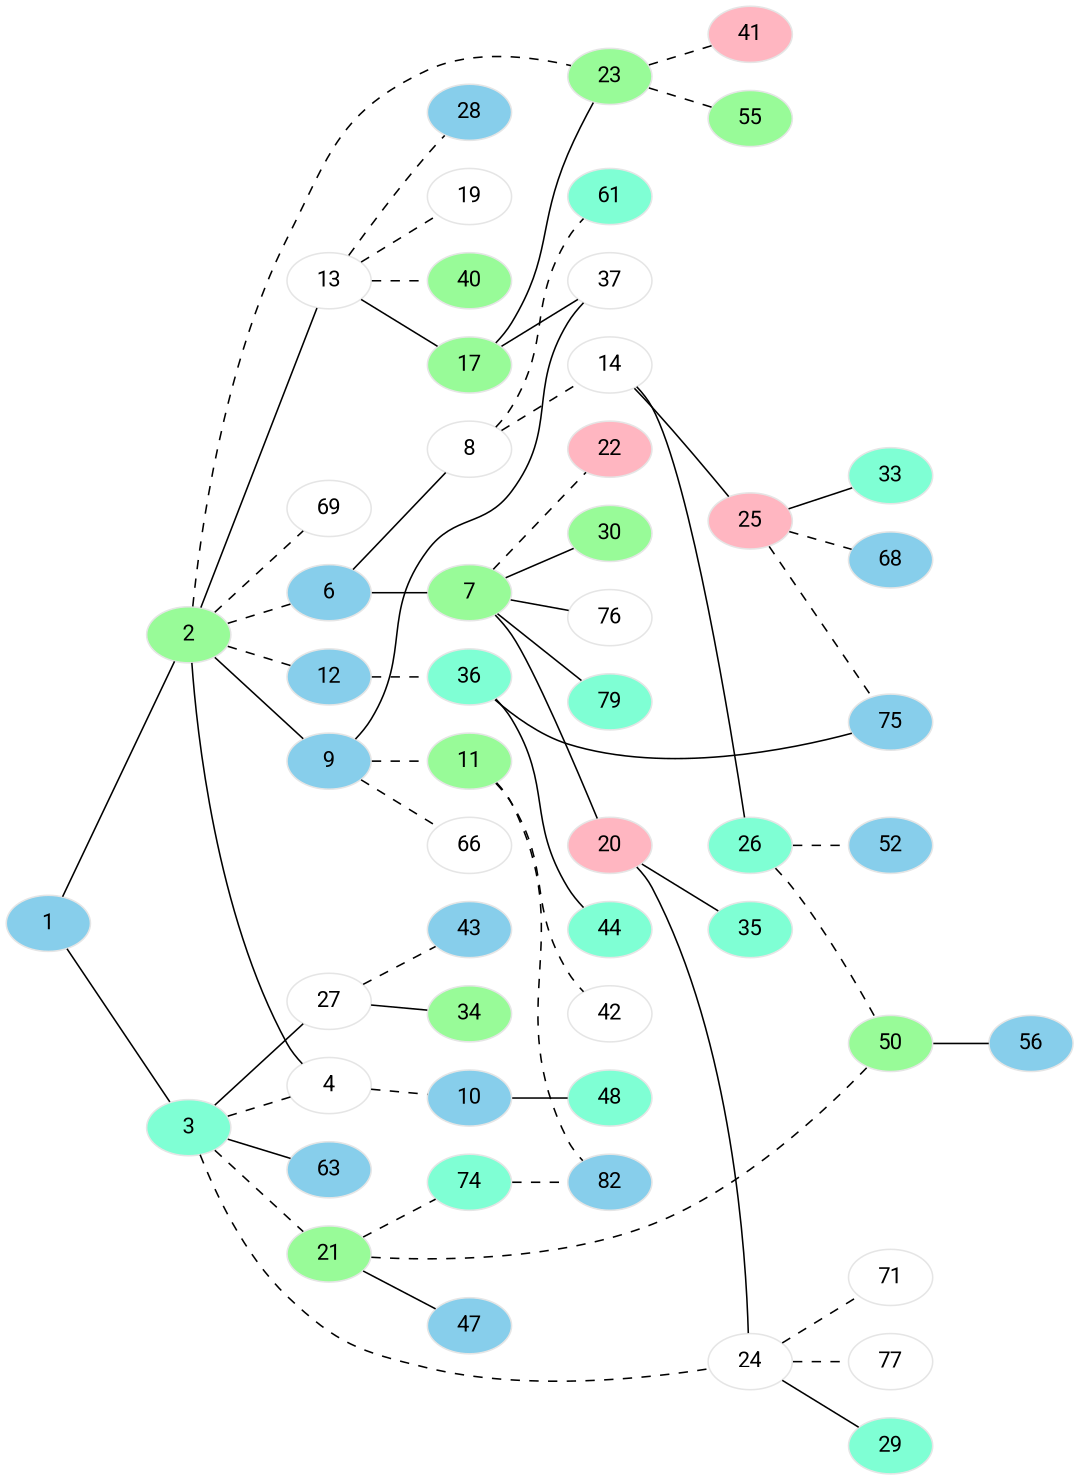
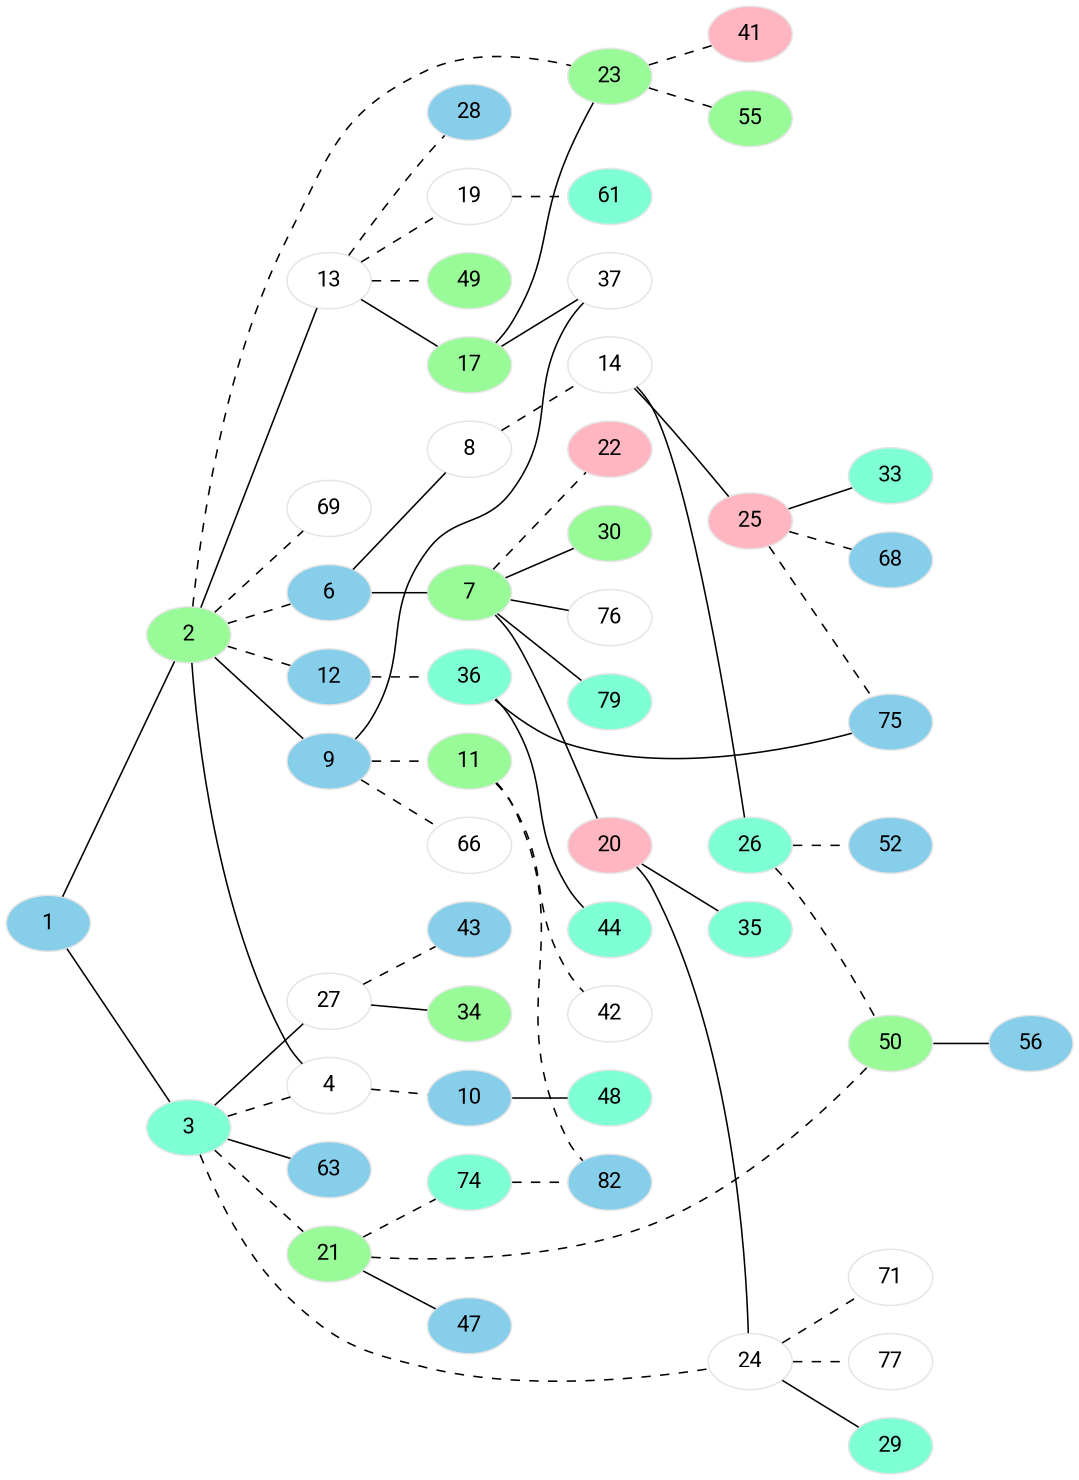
  graph {
    fontname=Roboto
    rankdir=LR
    node [color=gray90 fillcolor=white fontname=Roboto style=filled]
    edge [fontname=Roboto style=dashed]
    2 [fillcolor=palegreen super="+5"]
    4 [super="+58"]
    6 [fillcolor=skyblue]
    9 [fillcolor=skyblue super="+18"]
    12 [fillcolor=skyblue]
    13 [super="+39"]
    23 [fillcolor=palegreen super="+31"]
    69
    1 [fillcolor=skyblue]
    3 [fillcolor=aquamarine super="+16"]
    21 [fillcolor=palegreen super="+45"]
    24 [super="+62"]
    27
    63 [fillcolor=skyblue super="+84"]
    10 [fillcolor=skyblue super="+65"]
    7 [fillcolor=palegreen super="+15"]
    8 [super="+49"]
    11 [fillcolor=palegreen]
    37 [super="+38"]
    66 [super="+67"]
    36 [fillcolor=aquamarine super="+53"]
    17 [fillcolor=palegreen super="+72"]
    19
    28 [fillcolor=skyblue]
-   40 [fillcolor=palegreen]
+   40 [fillcolor=palegreen label=49]
    41 [fillcolor=lightpink]
    55 [fillcolor=palegreen super="+60"]
    47 [fillcolor=skyblue]
    50 [fillcolor=palegreen super="+81"]
    74 [fillcolor=aquamarine]
    29 [fillcolor=aquamarine]
    71
    77
    34 [fillcolor=palegreen]
    43 [fillcolor=skyblue super="+73"]
    48 [fillcolor=aquamarine super="+64"]
    20 [fillcolor=lightpink super="+78"]
    22 [fillcolor=lightpink super="+54"]
    30 [fillcolor=palegreen]
    76
    79 [fillcolor=aquamarine]
    14
    61 [fillcolor=aquamarine super="+80"]
    35 [fillcolor=aquamarine super="+51"]
    25 [fillcolor=lightpink super="+46"]
    26 [fillcolor=aquamarine super="+32"]
    42 [super="+57"]
    82 [fillcolor=skyblue super="+83"]
    75 [fillcolor=skyblue]
    44 [fillcolor=aquamarine]
    33 [fillcolor=aquamarine]
    68 [fillcolor=skyblue]
    52 [fillcolor=skyblue]
    56 [fillcolor=skyblue super="+59"]
    2 -- 4 [style=solid]
    2 -- 6
    2 -- 9 [style=solid]
    2 -- 12
    2 -- 13 [style=solid]
    2 -- 23
    2 -- 69
    4 -- 10
    6 -- 7 [style=solid]
    6 -- 8 [style=solid]
    9 -- 11
    9 -- 37 [style=solid]
    9 -- 66
    12 -- 36
    13 -- 17 [style=solid]
    13 -- 19
    13 -- 28
    13 -- 40
    23 -- 41
    23 -- 55
    1 -- 2 [style=solid]
    1 -- 3 [style=solid]
    3 -- 4
    3 -- 21
    3 -- 24
    3 -- 27 [style=solid]
    3 -- 63 [style=solid]
    21 -- 47 [style=solid]
    21 -- 50
    21 -- 74
    24 -- 29 [style=solid]
    24 -- 71
    24 -- 77
    27 -- 34 [style=solid]
    27 -- 43
    10 -- 48 [style=solid]
    7 -- 20 [style=solid]
    7 -- 22
    7 -- 30 [style=solid]
    7 -- 76 [style=solid]
    7 -- 79 [style=solid]
    8 -- 14
-   8 -- 61
+   19 -- 61
    11 -- 42
    11 -- 82
    36 -- 75 [style=solid]
    36 -- 44 [style=solid]
    17 -- 23 [style=solid]
    17 -- 37 [style=solid]
    50 -- 56 [style=solid]
    74 -- 82
    20 -- 24 [style=solid]
    20 -- 35 [style=solid]
    14 -- 25 [style=solid]
    14 -- 26 [style=solid]
    25 -- 75
    25 -- 33 [style=solid]
    25 -- 68
    26 -- 50
    26 -- 52
  }
